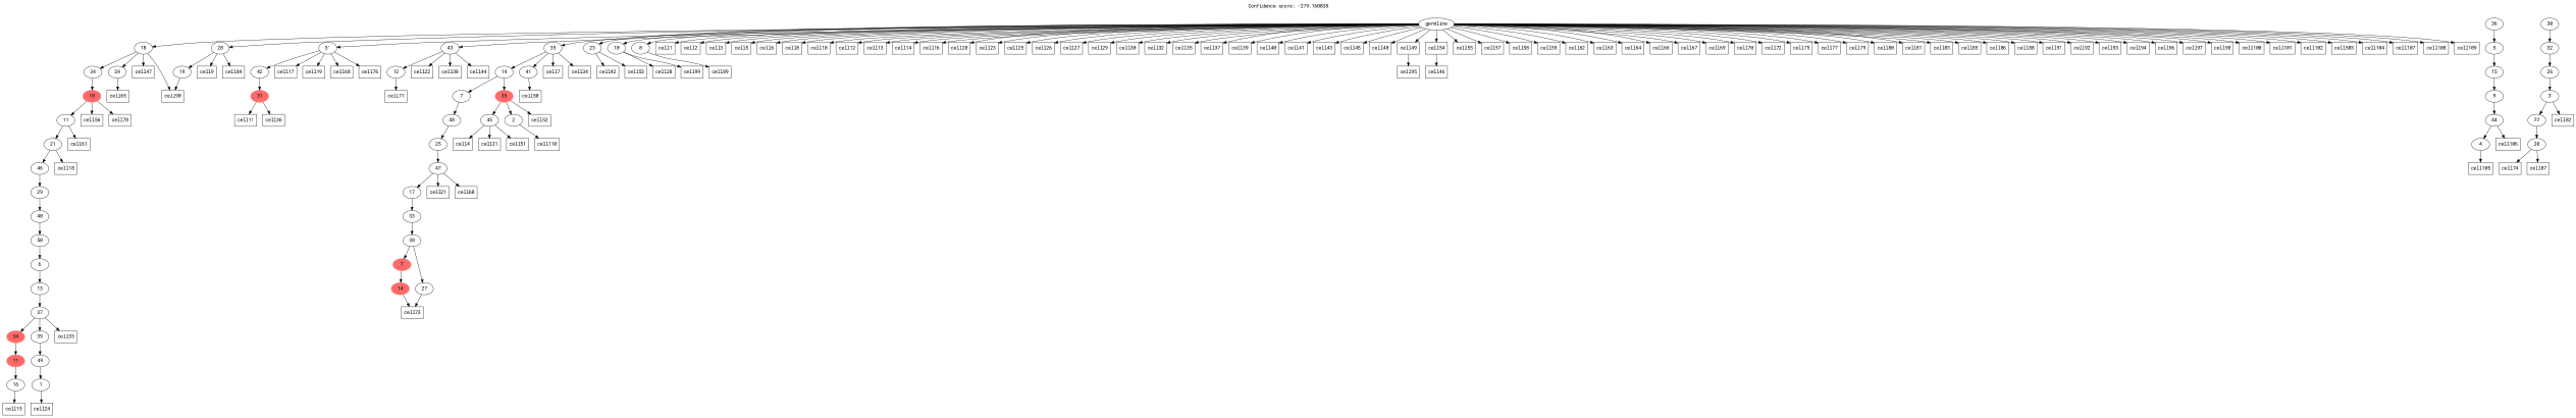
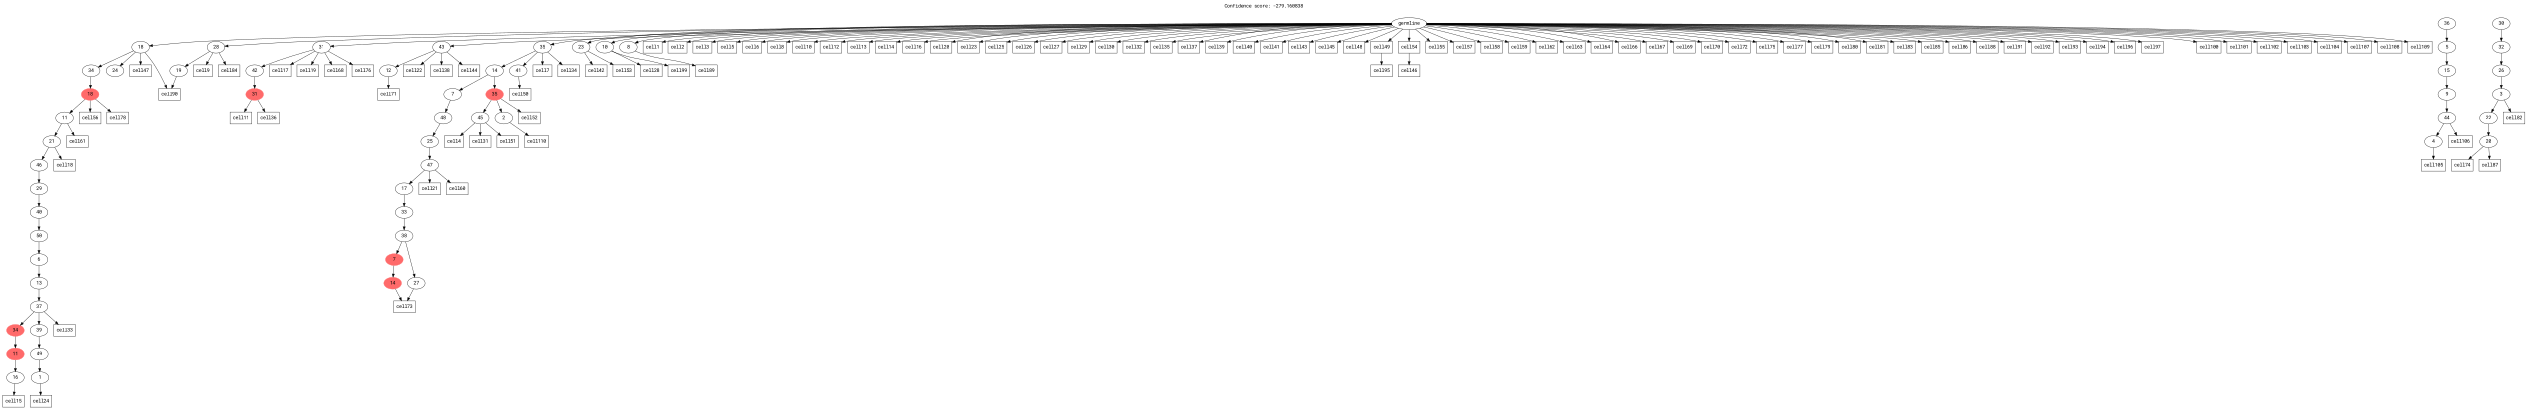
  digraph {
    fontname="Roboto Mono"
    label="Confidence score: -279.160838"
    labelloc=t
    node [fontname="Roboto Mono" shape=box]
    edge [fontname="Roboto Mono"]
    n1 [color=indianred1 label=11 style=filled shape=""]
    n2 [label=16 shape=""]
    cell15
    n4 [color=indianred1 label=34 style=filled shape=""]
    n5 [label=49 shape=""]
    n6 [label=1 shape=""]
    cell24
    n8 [label=39 shape=""]
    n9 [label=37 shape=""]
    cell33
    n11 [label=13 shape=""]
    n12 [label=6 shape=""]
    n13 [label=50 shape=""]
    n14 [label=40 shape=""]
    n15 [label=29 shape=""]
    n16 [label=46 shape=""]
    n17 [label=21 shape=""]
    cell18
    n19 [label=11 shape=""]
    cell61
    n21 [color=indianred1 label=18 style=filled shape=""]
    cell56
    cell78
    n24 [label=34 shape=""]
    n25 [label=18 shape=""]
    n26 [label=24 shape=""]
    cell47
    cell90
-   cell65
    n30 [label=44 shape=""]
    n31 [label=4 shape=""]
    cell106
    cell105
    n34 [label=9 shape=""]
    n35 [label=15 shape=""]
    n36 [label=5 shape=""]
    n37 [label=36 shape=""]
    n38 [label=19 shape=""]
    n39 [label=28 shape=""]
    cell9
    cell84
    n42 [label=42 shape=""]
    n43 [color=indianred1 label=31 style=filled shape=""]
    cell11
    cell36
    n46 [label=31 shape=""]
    cell17
    cell19
    cell68
    cell76
    n51 [label=43 shape=""]
    n52 [label=12 shape=""]
    cell22
    cell38
    cell44
    cell71
    n57 [color=indianred1 label=7 style=filled shape=""]
    n58 [color=indianred1 label=14 style=filled shape=""]
    cell73
    n60 [label=22 shape=""]
    n61 [label=20 shape=""]
    cell74
    cell87
    n64 [label=3 shape=""]
    cell82
    n66 [label=26 shape=""]
    n67 [label=32 shape=""]
    n68 [label=30 shape=""]
    n69 [label=27 shape=""]
    n70 [label=38 shape=""]
    n71 [label=33 shape=""]
    n72 [label=17 shape=""]
    n73 [label=47 shape=""]
    cell21
    cell60
    n76 [label=25 shape=""]
    n77 [label=48 shape=""]
    n78 [label=7 shape=""]
    n79 [color=indianred1 label=35 style=filled shape=""]
    n80 [label=45 shape=""]
    n81 [label=2 shape=""]
    cell52
    cell4
    cell31
    cell51
    cell110
    n87 [label=14 shape=""]
    n88 [label=35 shape=""]
    n89 [label=41 shape=""]
    cell7
    cell34
    cell50
    n93 [label=germline shape=""]
    n94 [label=23 shape=""]
    n95 [label=10 shape=""]
    n96 [label=8 shape=""]
    cell1
    cell2
    cell3
    cell5
    cell6
    cell8
    cell10
    cell12
    cell13
    cell14
    cell16
    cell20
    cell23
    cell25
    cell26
    cell27
    cell29
    cell30
    cell32
    cell35
    cell37
    cell39
    cell40
    cell41
    cell43
    cell45
    cell48
    cell49
    cell54
    cell55
    cell57
    cell58
    cell59
    cell62
    cell63
    cell64
    cell66
    cell67
    cell69
    cell70
    cell72
    cell75
    cell77
    cell79
    cell80
    cell81
    cell83
    cell85
    cell86
    cell88
    cell91
    cell92
    cell93
    cell94
    cell96
    cell97
-   cell98
    cell100
    cell101
    cell102
-   cell103 [label=cell503]
+   cell103
    cell104
    cell107
    cell108
    cell109
    cell42
    cell53
    cell28
    cell99
    cell89
    cell95
    cell46
    n1 -> n2
    n2 -> cell15
    n4 -> n1
    n5 -> n6
    n6 -> cell24
    n8 -> n5
    n9 -> n4
    n9 -> n8
    n9 -> cell33
    n11 -> n9
    n12 -> n11
    n13 -> n12
    n14 -> n13
    n15 -> n14
    n16 -> n15
    n17 -> n16
    n17 -> cell18
    n19 -> n17
    n19 -> cell61
    n21 -> n19
    n21 -> cell56
    n21 -> cell78
    n24 -> n21
    n25 -> n24
    n25 -> n26
    n25 -> cell47
    n25 -> cell90
-   n26 -> cell65
    n30 -> n31
    n30 -> cell106
    n31 -> cell105
    n34 -> n30
    n35 -> n34
    n36 -> n35
    n37 -> n36
    n38 -> cell90
    n39 -> n38
    n39 -> cell9
    n39 -> cell84
    n42 -> n43
    n43 -> cell11
    n43 -> cell36
    n46 -> n42
    n46 -> cell17
    n46 -> cell19
    n46 -> cell68
    n46 -> cell76
    n51 -> n52
    n51 -> cell22
    n51 -> cell38
    n51 -> cell44
    n52 -> cell71
    n57 -> n58
    n58 -> cell73
    n60 -> n61
    n61 -> cell74
    n61 -> cell87
    n64 -> n60
    n64 -> cell82
    n66 -> n64
    n67 -> n66
    n68 -> n67
    n69 -> cell73
    n70 -> n57
    n70 -> n69
    n71 -> n70
    n72 -> n71
    n73 -> n72
    n73 -> cell21
    n73 -> cell60
    n76 -> n73
    n77 -> n76
    n78 -> n77
    n79 -> n80
    n79 -> n81
    n79 -> cell52
    n80 -> cell4
    n80 -> cell31
    n80 -> cell51
    n81 -> cell110
    n87 -> n78
    n87 -> n79
    n88 -> n87
    n88 -> n89
    n88 -> cell7
    n88 -> cell34
    n89 -> cell50
    n93 -> n25
    n93 -> n39
    n93 -> n46
    n93 -> n51
    n93 -> n88
    n93 -> n94
    n93 -> n95
    n93 -> n96
    n93 -> cell1
    n93 -> cell2
    n93 -> cell3
    n93 -> cell5
    n93 -> cell6
    n93 -> cell8
    n93 -> cell10
    n93 -> cell12
    n93 -> cell13
    n93 -> cell14
    n93 -> cell16
    n93 -> cell20
    n93 -> cell23
    n93 -> cell25
    n93 -> cell26
    n93 -> cell27
    n93 -> cell29
    n93 -> cell30
    n93 -> cell32
    n93 -> cell35
    n93 -> cell37
    n93 -> cell39
    n93 -> cell40
    n93 -> cell41
    n93 -> cell43
    n93 -> cell45
    n93 -> cell48
    n93 -> cell49
    n93 -> cell54
    n93 -> cell55
    n93 -> cell57
    n93 -> cell58
    n93 -> cell59
    n93 -> cell62
    n93 -> cell63
    n93 -> cell64
    n93 -> cell66
    n93 -> cell67
    n93 -> cell69
    n93 -> cell70
    n93 -> cell72
    n93 -> cell75
    n93 -> cell77
    n93 -> cell79
    n93 -> cell80
    n93 -> cell81
    n93 -> cell83
    n93 -> cell85
    n93 -> cell86
    n93 -> cell88
    n93 -> cell91
    n93 -> cell92
    n93 -> cell93
    n93 -> cell94
    n93 -> cell96
    n93 -> cell97
-   n93 -> cell98
    n93 -> cell100
    n93 -> cell101
    n93 -> cell102
    n93 -> cell103
    n93 -> cell104
    n93 -> cell107
    n93 -> cell108
    n93 -> cell109
    n94 -> cell42
    n94 -> cell53
    n95 -> cell28
    n95 -> cell99
    n96 -> cell89
    cell49 -> cell95
    cell54 -> cell46
  }
